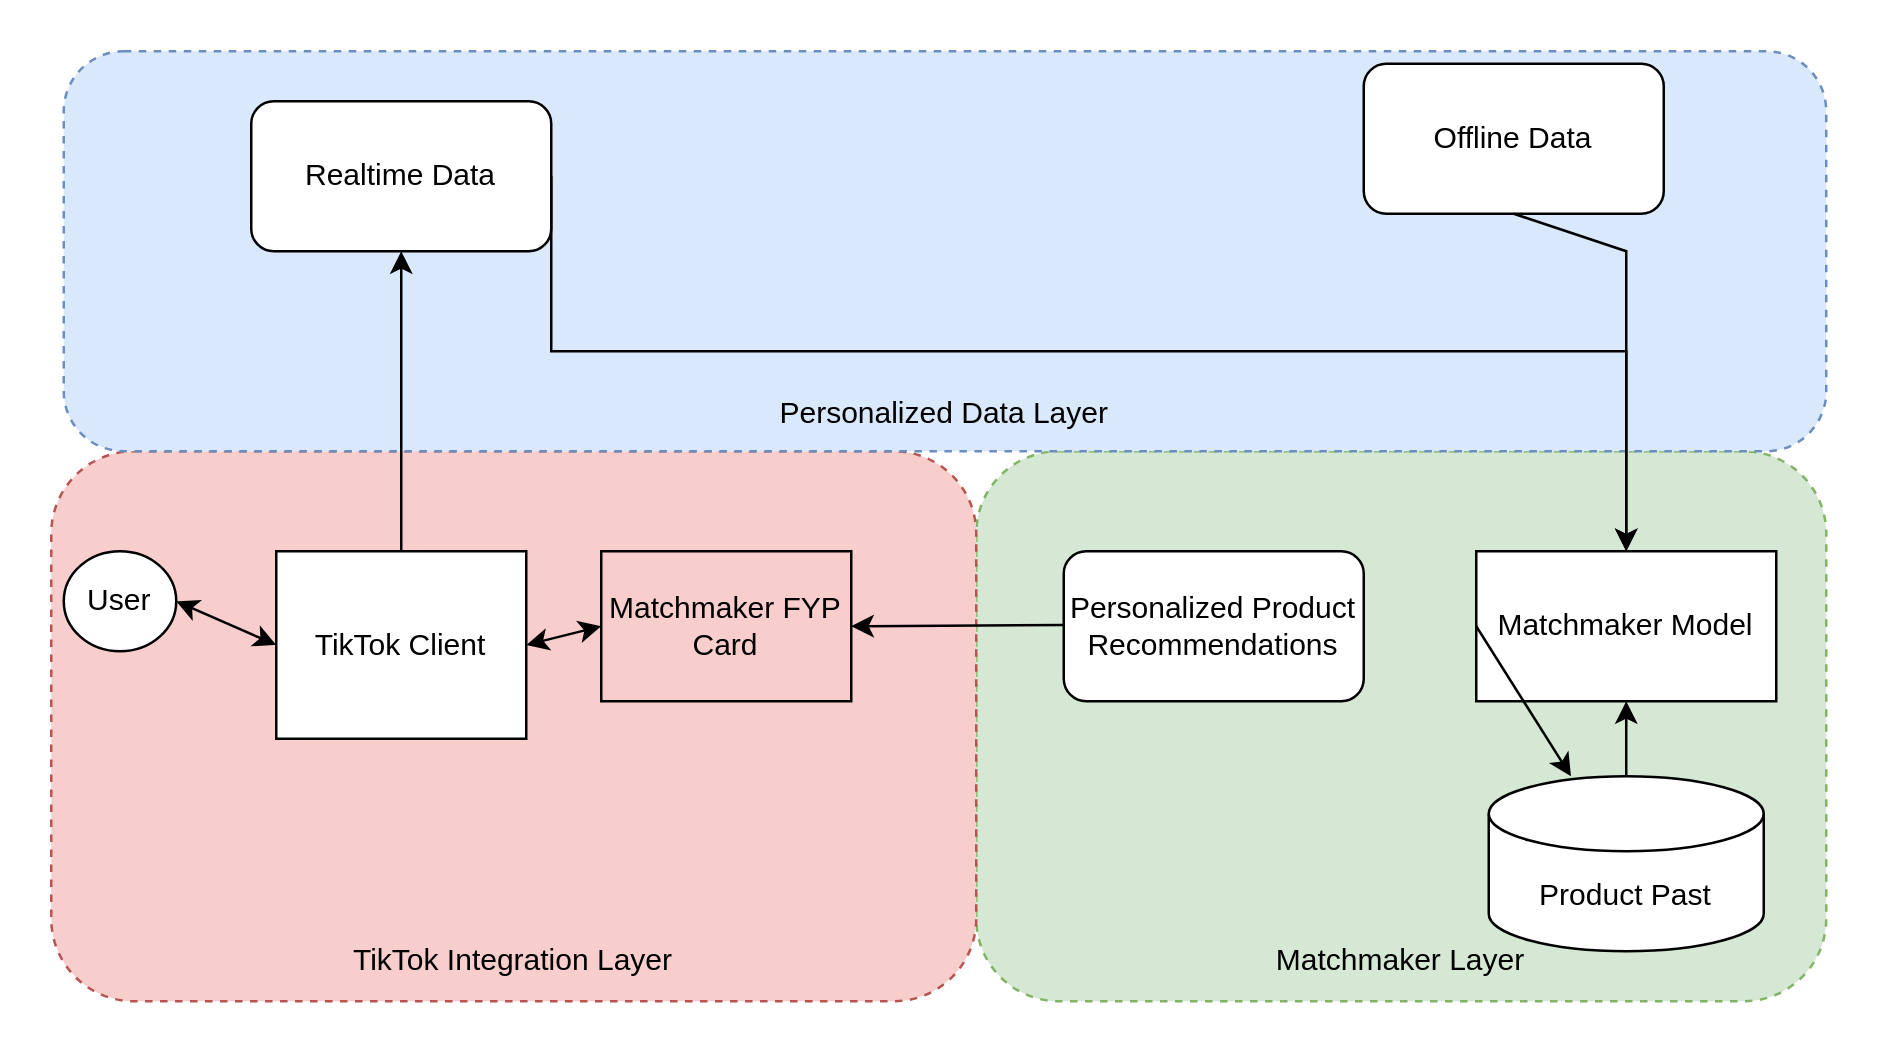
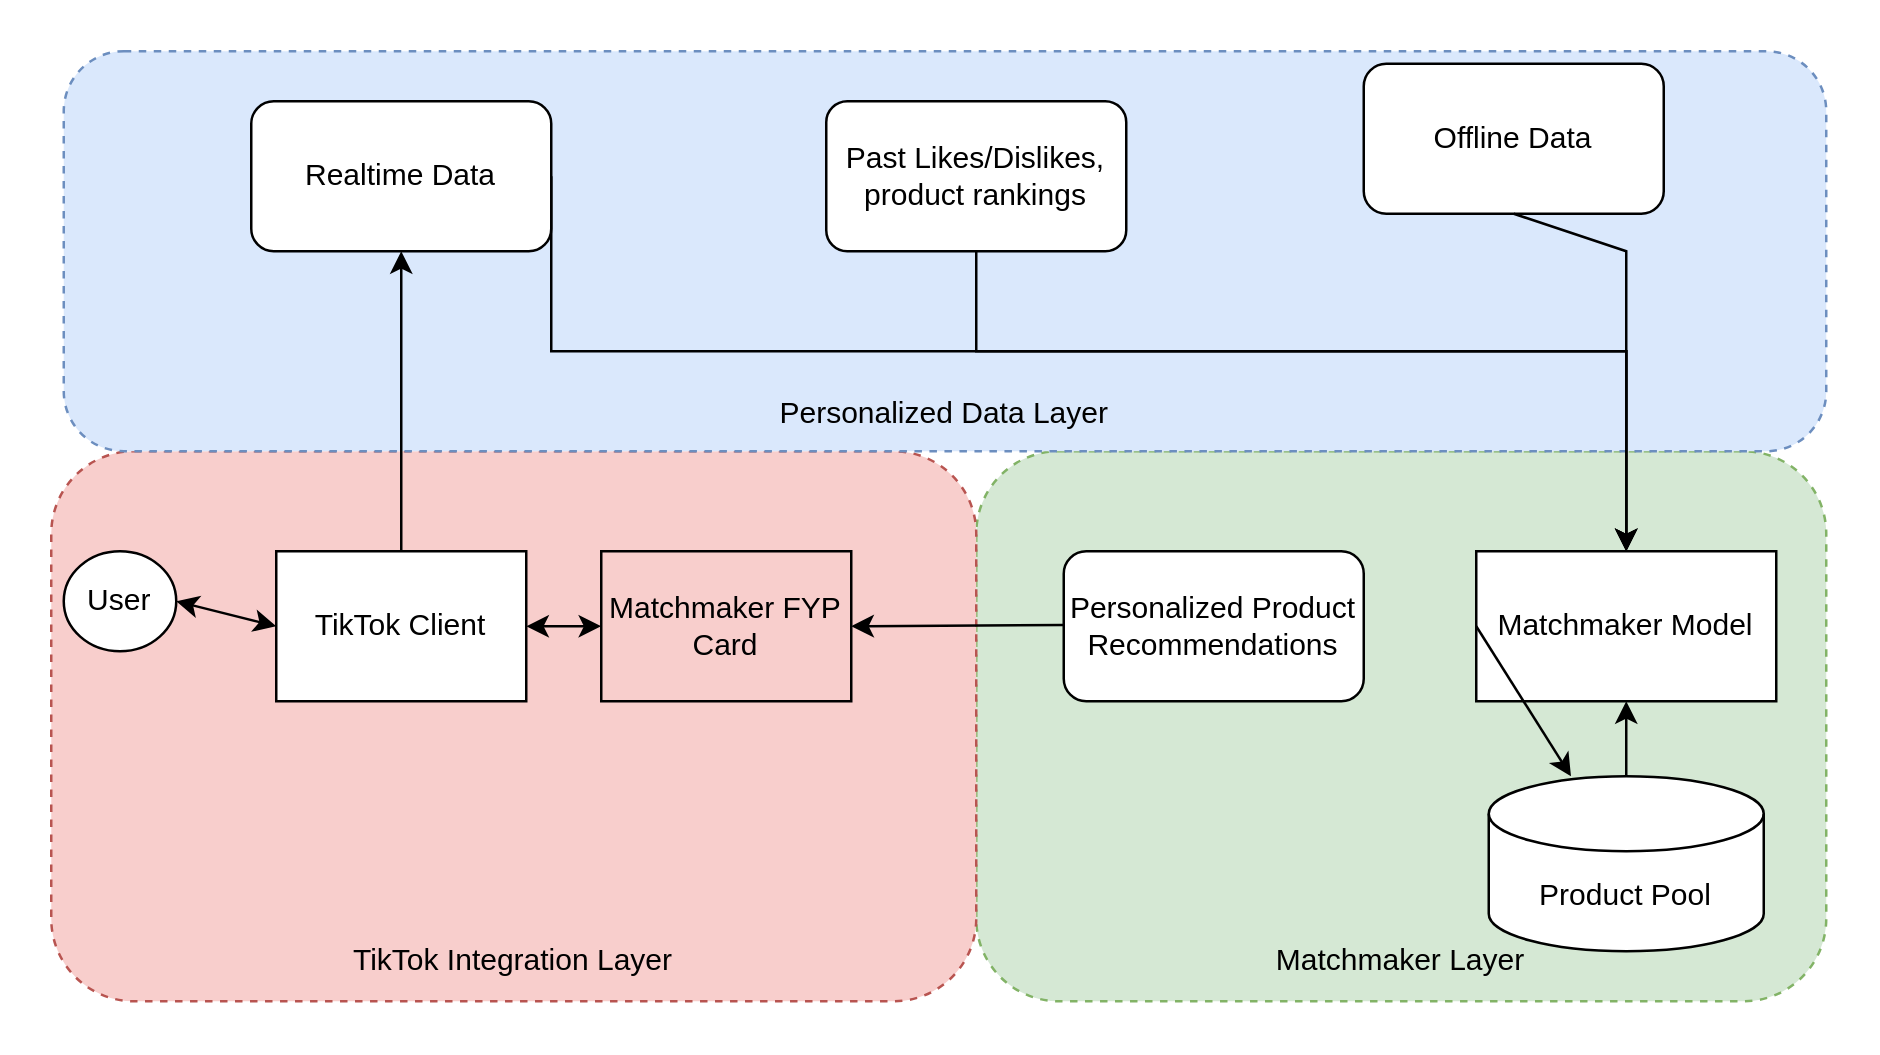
  <mxCell id="0" />
  <mxCell id="1" parent="0" />
  <mxCell id="2" value="&lt;div&gt;&lt;br&gt;&lt;/div&gt;&lt;div&gt;&lt;br&gt;&lt;/div&gt;&lt;div&gt;&lt;br&gt;&lt;/div&gt;&lt;div&gt;&lt;br&gt;&lt;/div&gt;&lt;div&gt;&lt;br&gt;&lt;/div&gt;&lt;div&gt;&lt;br&gt;&lt;/div&gt;&lt;div&gt;&lt;br&gt;&lt;/div&gt;&lt;div&gt;&lt;br&gt;&lt;/div&gt;&lt;div&gt;&lt;br&gt;&lt;/div&gt;&lt;div&gt;&lt;br&gt;&lt;/div&gt;&lt;div&gt;&lt;br&gt;&lt;/div&gt;&lt;div&gt;&lt;br&gt;&lt;/div&gt;&lt;div&gt;&lt;br&gt;&lt;/div&gt;&lt;div&gt;&lt;span style=&quot;background-color: initial;&quot;&gt;Matchmaker Layer&lt;/span&gt;&lt;br&gt;&lt;/div&gt;" style="rounded=1;whiteSpace=wrap;html=1;dashed=1;fillColor=#d5e8d4;strokeColor=#82b366;" vertex="1" parent="1"><mxGeometry x="390" y="180" width="340" height="220" as="geometry" /></mxCell>
  <mxCell id="3" value="&lt;div&gt;&lt;br&gt;&lt;/div&gt;&lt;div&gt;&lt;br&gt;&lt;/div&gt;&lt;div&gt;&lt;br&gt;&lt;/div&gt;&lt;div&gt;&lt;br&gt;&lt;/div&gt;&lt;div&gt;&lt;br&gt;&lt;/div&gt;&lt;div&gt;&lt;br&gt;&lt;/div&gt;&lt;div&gt;&lt;br&gt;&lt;/div&gt;&lt;div&gt;&lt;br&gt;&lt;/div&gt;&lt;div&gt;&lt;br&gt;&lt;/div&gt;&lt;div&gt;&lt;br&gt;&lt;/div&gt;&lt;div&gt;&lt;br&gt;&lt;/div&gt;&lt;div&gt;&lt;br&gt;&lt;/div&gt;&lt;div&gt;&lt;br&gt;&lt;/div&gt;&lt;div&gt;&lt;span style=&quot;background-color: initial;&quot;&gt;TikTok Integration Layer&lt;/span&gt;&lt;br&gt;&lt;/div&gt;" style="rounded=1;whiteSpace=wrap;html=1;dashed=1;fillColor=#f8cecc;strokeColor=#b85450;" vertex="1" parent="1"><mxGeometry x="20" y="180" width="370" height="220" as="geometry" /></mxCell>
  <mxCell id="4" value="User" style="ellipse;whiteSpace=wrap;html=1;aspect=fixed;" vertex="1" parent="1"><mxGeometry x="25" y="220" width="45" height="40" as="geometry" /></mxCell>
- <mxCell id="5" value="TikTok Client" style="rounded=0;whiteSpace=wrap;html=1;" vertex="1" parent="1"><mxGeometry x="110" y="220" width="100" height="75" as="geometry" /></mxCell>
+ <mxCell id="5" value="TikTok Client" style="rounded=0;whiteSpace=wrap;html=1;" vertex="1" parent="1"><mxGeometry x="110" y="220" width="100" height="60" as="geometry" /></mxCell>
  <mxCell id="6" value="Matchmaker FYP Card" style="rounded=0;whiteSpace=wrap;html=1;fillColor=#f8cecc;" vertex="1" parent="1"><mxGeometry x="240" y="220" width="100" height="60" as="geometry" /></mxCell>
- <mxCell id="7" value="Product Past" style="shape=cylinder3;whiteSpace=wrap;html=1;boundedLbl=1;backgroundOutline=1;size=15;" vertex="1" parent="1"><mxGeometry x="595" y="310" width="110" height="70" as="geometry" /></mxCell>
+ <mxCell id="7" value="Product Pool" style="shape=cylinder3;whiteSpace=wrap;html=1;boundedLbl=1;backgroundOutline=1;size=15;" vertex="1" parent="1"><mxGeometry x="595" y="310" width="110" height="70" as="geometry" /></mxCell>
  <mxCell id="8" value="&lt;div&gt;&lt;br&gt;&lt;/div&gt;&lt;div&gt;&lt;br&gt;&lt;/div&gt;&lt;div&gt;&lt;br&gt;&lt;/div&gt;&lt;div&gt;&lt;br&gt;&lt;/div&gt;&lt;div&gt;&lt;br&gt;&lt;/div&gt;&lt;div&gt;&lt;br&gt;&lt;/div&gt;&lt;div&gt;&lt;br&gt;&lt;/div&gt;&lt;div&gt;&lt;br&gt;&lt;/div&gt;&lt;div&gt;&lt;br&gt;&lt;/div&gt;&lt;div&gt;Personalized Data Layer&lt;/div&gt;" style="rounded=1;whiteSpace=wrap;html=1;strokeColor=#6c8ebf;dashed=1;fillColor=#dae8fc;" vertex="1" parent="1"><mxGeometry x="25" y="20" width="705" height="160" as="geometry" /></mxCell>
+ <mxCell id="9" value="Past Likes/Dislikes, product rankings" style="rounded=1;whiteSpace=wrap;html=1;arcSize=14;" vertex="1" parent="1"><mxGeometry x="330" y="40" width="120" height="60" as="geometry" /></mxCell>
  <mxCell id="10" value="Personalized Product Recommendations" style="rounded=1;whiteSpace=wrap;html=1;" vertex="1" parent="1"><mxGeometry x="425" y="220" width="120" height="60" as="geometry" /></mxCell>
  <mxCell id="11" value="Matchmaker Model" style="rounded=1;whiteSpace=wrap;html=1;arcSize=0;" vertex="1" parent="1"><mxGeometry x="590" y="220" width="120" height="60" as="geometry" /></mxCell>
  <mxCell id="12" value="Realtime Data" style="rounded=1;whiteSpace=wrap;html=1;" vertex="1" parent="1"><mxGeometry x="100" y="40" width="120" height="60" as="geometry" /></mxCell>
  <mxCell id="13" value="Offline Data" style="rounded=1;whiteSpace=wrap;html=1;" vertex="1" parent="1"><mxGeometry x="545" y="25" width="120" height="60" as="geometry" /></mxCell>
  <mxCell id="14" value="" style="endArrow=classic;html=1;rounded=0;entryX=1;entryY=0.5;entryDx=0;entryDy=0;" edge="1" parent="1" target="6"><mxGeometry width="50" height="50" relative="1" as="geometry"><mxPoint x="425" y="249.47" as="sourcePoint" /><mxPoint x="350" y="249" as="targetPoint" /></mxGeometry></mxCell>
  <mxCell id="15" value="" style="endArrow=classic;html=1;rounded=0;entryX=0.5;entryY=1;entryDx=0;entryDy=0;exitX=0.5;exitY=0;exitDx=0;exitDy=0;" edge="1" parent="1" source="5" target="12"><mxGeometry width="50" height="50" relative="1" as="geometry"><mxPoint x="160" y="310" as="sourcePoint" /><mxPoint x="210" y="260" as="targetPoint" /></mxGeometry></mxCell>
  <mxCell id="16" value="" style="endArrow=classic;startArrow=classic;html=1;rounded=0;entryX=0;entryY=0.5;entryDx=0;entryDy=0;exitX=1;exitY=0.5;exitDx=0;exitDy=0;" edge="1" parent="1" source="4" target="5"><mxGeometry width="50" height="50" relative="1" as="geometry"><mxPoint x="70" y="395" as="sourcePoint" /><mxPoint x="120" y="345" as="targetPoint" /></mxGeometry></mxCell>
  <mxCell id="17" value="" style="endArrow=classic;startArrow=classic;html=1;rounded=0;exitX=1;exitY=0.5;exitDx=0;exitDy=0;entryX=0;entryY=0.5;entryDx=0;entryDy=0;" edge="1" parent="1" source="5" target="6"><mxGeometry width="50" height="50" relative="1" as="geometry"><mxPoint x="210" y="205" as="sourcePoint" /><mxPoint x="260" y="155" as="targetPoint" /></mxGeometry></mxCell>
  <mxCell id="18" value="" style="endArrow=classic;html=1;rounded=0;exitX=1;exitY=0.5;exitDx=0;exitDy=0;entryX=0.5;entryY=0;entryDx=0;entryDy=0;" edge="1" parent="1" source="12" target="11"><mxGeometry width="50" height="50" relative="1" as="geometry"><mxPoint x="240" y="90" as="sourcePoint" /><mxPoint x="290" y="40" as="targetPoint" /><Array as="points"><mxPoint x="220" y="140" /><mxPoint x="650" y="140" /></Array></mxGeometry></mxCell>
+ <mxCell id="19" value="" style="endArrow=classic;html=1;rounded=0;exitX=0.5;exitY=1;exitDx=0;exitDy=0;entryX=0.5;entryY=0;entryDx=0;entryDy=0;" edge="1" parent="1" source="9" target="11"><mxGeometry width="50" height="50" relative="1" as="geometry"><mxPoint x="460" y="130" as="sourcePoint" /><mxPoint x="510" y="80" as="targetPoint" /><Array as="points"><mxPoint x="390" y="140" /><mxPoint x="650" y="140" /></Array></mxGeometry></mxCell>
  <mxCell id="20" value="" style="endArrow=classic;html=1;rounded=0;exitX=0;exitY=0.5;exitDx=0;exitDy=0;" edge="1" parent="1" source="11" target="7"><mxGeometry width="50" height="50" relative="1" as="geometry"><mxPoint x="520" y="395" as="sourcePoint" /><mxPoint x="570" y="345" as="targetPoint" /></mxGeometry></mxCell>
  <mxCell id="21" value="" style="endArrow=classic;html=1;rounded=0;entryX=0.5;entryY=1;entryDx=0;entryDy=0;" edge="1" parent="1" target="11"><mxGeometry width="50" height="50" relative="1" as="geometry"><mxPoint x="650" y="310" as="sourcePoint" /><mxPoint x="610" y="305" as="targetPoint" /></mxGeometry></mxCell>
  <mxCell id="22" value="" style="endArrow=classic;html=1;rounded=0;exitX=0.5;exitY=1;exitDx=0;exitDy=0;entryX=0.5;entryY=0;entryDx=0;entryDy=0;" edge="1" parent="1" source="13" target="11"><mxGeometry width="50" height="50" relative="1" as="geometry"><mxPoint x="620" y="140" as="sourcePoint" /><mxPoint x="670" y="90" as="targetPoint" /><Array as="points"><mxPoint x="650" y="100" /></Array></mxGeometry></mxCell>
